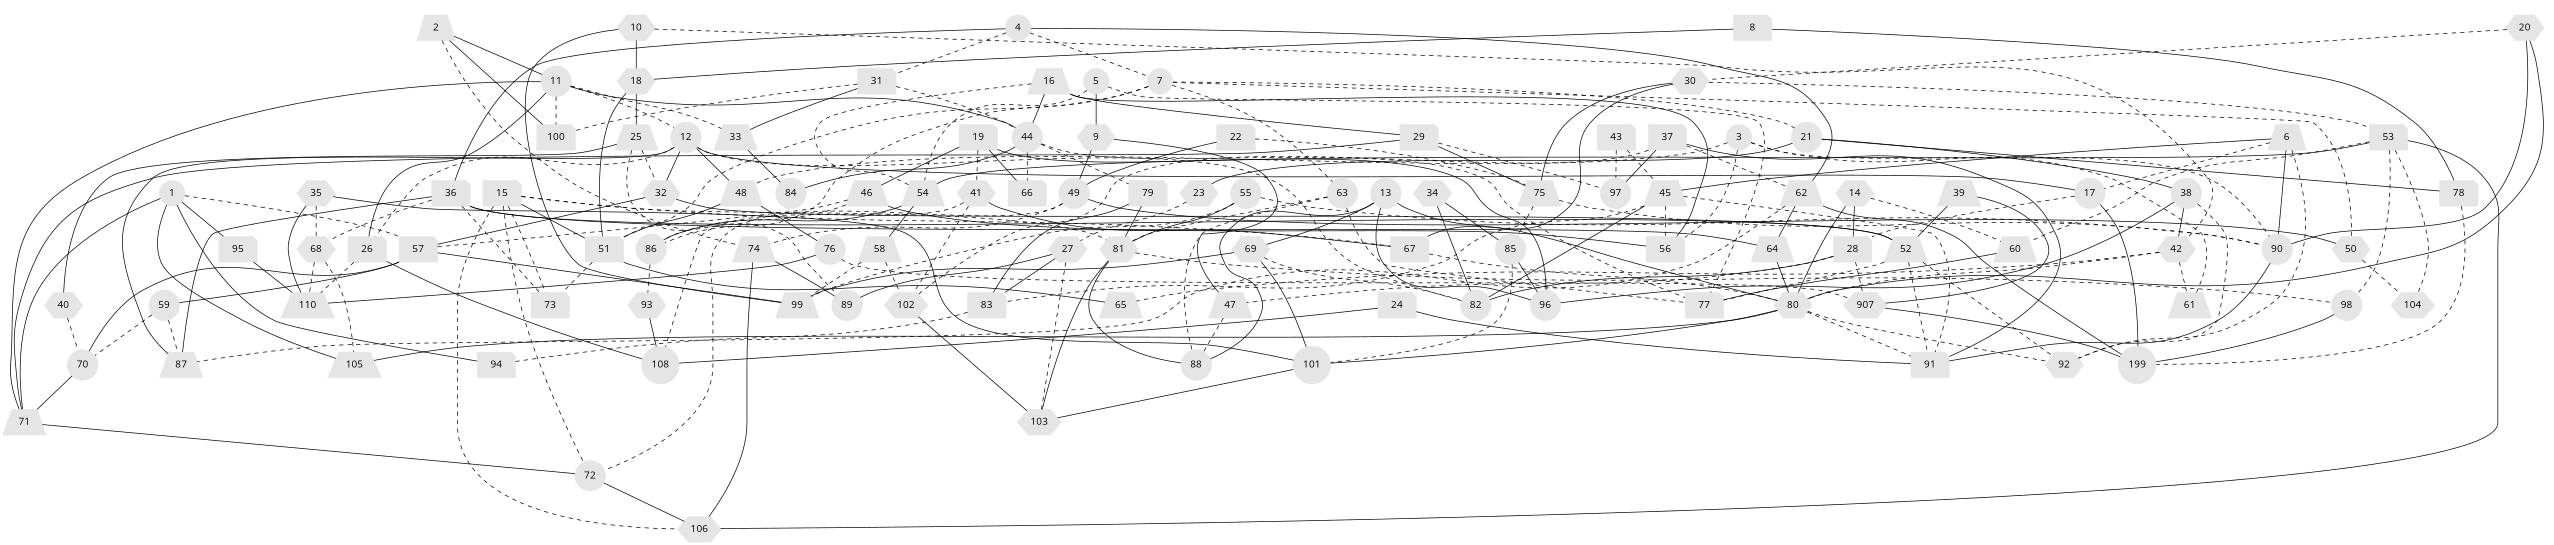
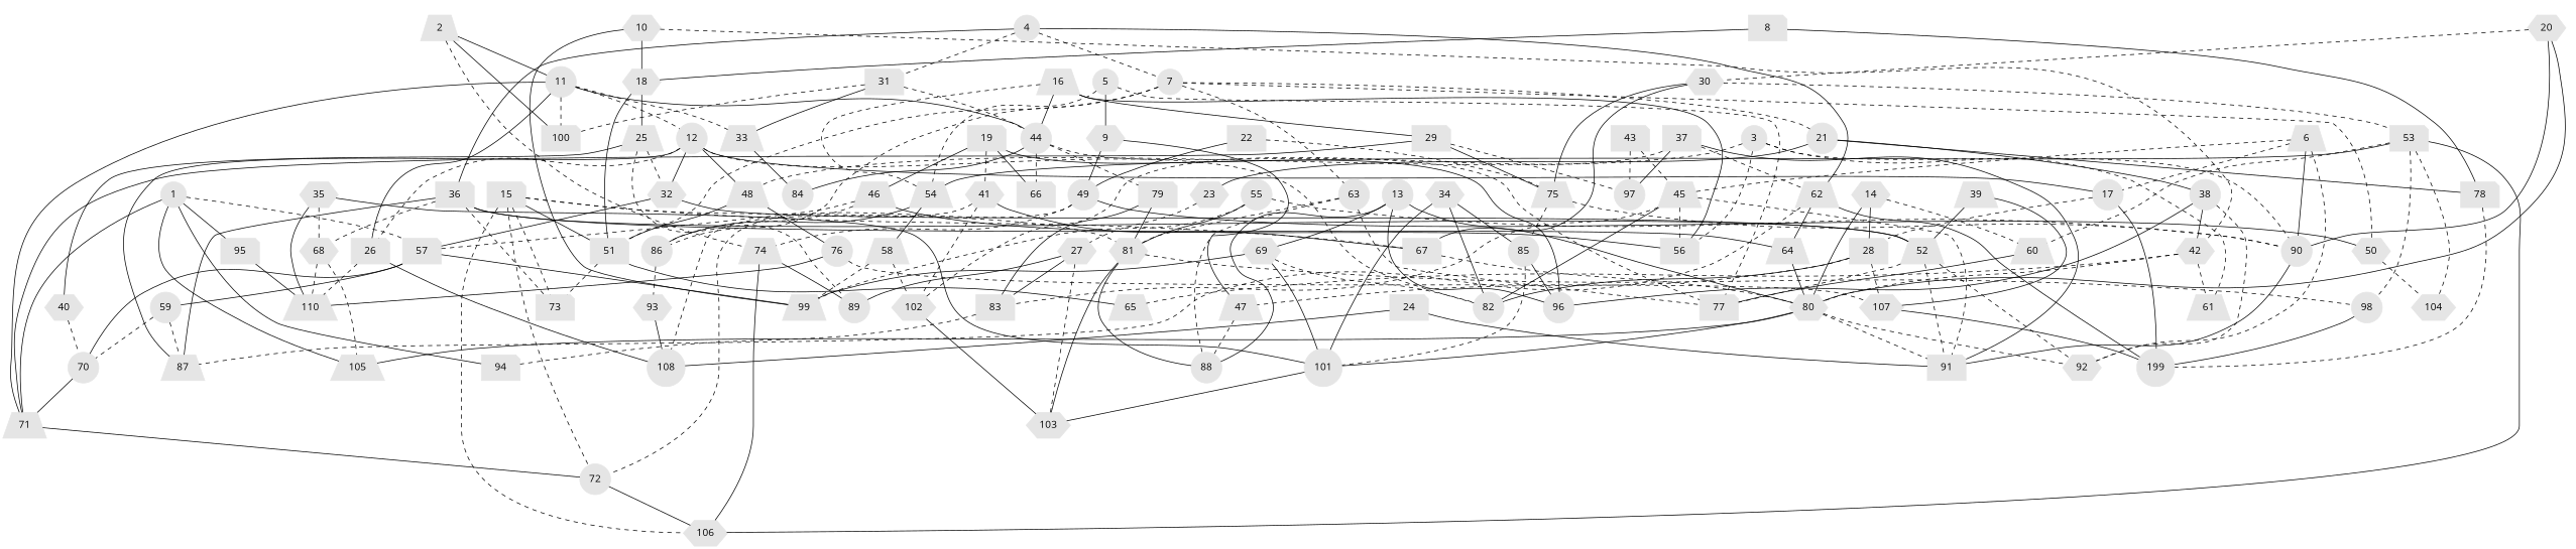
  graph {
    fontname="Open Sans"
    node [color=gray90 fontname="Open Sans" shape=circle style=filled]
    edge [fontname="Open Sans" style=solid]
    57 [shape=note]
    1
    71 [shape=trapezium]
    94 [shape=note]
    95 [shape=note]
    105 [shape=trapezium]
    99 [shape=trapezium]
    70
    59
    72
    110 [shape=trapezium]
    2 [shape=trapezium]
    11
    74 [shape=trapezium]
    100 [shape=note]
    12
    26 [shape=note]
    33 [shape=trapezium]
    44
    106 [shape=hexagon]
    89
    48 [shape=trapezium]
    3
    56 [shape=note]
    61 [shape=trapezium]
    90
    51 [shape=note]
    76
    91 [shape=note]
    4
    7
    31 [shape=note]
    36 [shape=note]
    62 [shape=trapezium]
    21
    50 [shape=hexagon]
    63
    86
    87 [shape=trapezium]
    73 [shape=note]
    52 [shape=trapezium]
    68 [shape=hexagon]
    64 [shape=trapezium]
    n44 [label=199]
    9 [shape=hexagon]
    5
    54 [shape=trapezium]
    77 [shape=note]
    47 [shape=trapezium]
    49
    58 [shape=trapezium]
    6 [shape=trapezium]
    17
    45 [shape=trapezium]
    92 [shape=hexagon]
    28 [shape=note]
    82
    83 [shape=note]
    78 [shape=note]
    23 [shape=hexagon]
    38
    104 [shape=hexagon]
    65 [shape=trapezium]
    88
    81 [shape=hexagon]
    93 [shape=hexagon]
    8 [shape=note]
    18 [shape=hexagon]
    25 [shape=trapezium]
    10 [shape=hexagon]
    42 [shape=hexagon]
    80 [shape=hexagon]
    32 [shape=hexagon]
    108
    84
    66 [shape=note]
    79 [shape=note]
    69 [shape=hexagon]
    13
    96
    101
    14 [shape=hexagon]
    60 [shape=trapezium]
-   107 [shape=hexagon label=907]
+   107 [shape=hexagon]
    15 [shape=note]
    67 [shape=note]
    103 [shape=hexagon]
    98
    16 [shape=trapezium]
    29 [shape=note]
    75 [shape=trapezium]
    97
    40 [shape=hexagon]
    19 [shape=note]
    41 [shape=hexagon]
    46 [shape=trapezium]
    102 [shape=hexagon]
    20 [shape=hexagon]
    30 [shape=hexagon]
    53 [shape=note]
    27 [shape=hexagon]
    22 [shape=note]
    85
    24 [shape=note]
    34 [shape=hexagon]
    35 [shape=hexagon]
    37 [shape=note]
    39 [shape=trapezium]
    43 [shape=note]
    55
    57 -- 99
    57 -- 70
    57 -- 59
    1 -- 57 [style=dashed]
    1 -- 71
    1 -- 94
    1 -- 95
    1 -- 105
    71 -- 72
    95 -- 110
    70 -- 71
    59 -- 70 [style=dashed]
    59 -- 87 [style=dashed]
    72 -- 106
    2 -- 11
    2 -- 74 [style=dashed]
    2 -- 100
    11 -- 71
    11 -- 100 [style=dashed]
    11 -- 12 [style=dashed]
    11 -- 26
    11 -- 33 [style=dashed]
    11 -- 44
    74 -- 106
    74 -- 89
    12 -- 26 [style=dashed]
    12 -- 48
    12 -- 87
    12 -- 17
    12 -- 82 [style=dashed]
    12 -- 32
    26 -- 110 [style=dashed]
    26 -- 108
    33 -- 84
    44 -- 77 [style=dashed]
    44 -- 84
    44 -- 66 [style=dashed]
    44 -- 79 [style=dashed]
    48 -- 51
    48 -- 76
    3 -- 48 [style=dashed]
    3 -- 56 [style=dashed]
    3 -- 61 [style=dashed]
    3 -- 90 [style=dashed]
    90 -- 91
    51 -- 73 [style=dashed]
    51 -- 65
    76 -- 110
    76 -- 107 [style=dashed]
    4 -- 7 [style=dashed]
    4 -- 31 [style=dashed]
    4 -- 36
    4 -- 62
    7 -- 51 [style=dashed]
    7 -- 21 [style=dashed]
    7 -- 50 [style=dashed]
    7 -- 63 [style=dashed]
    7 -- 86 [style=dashed]
    31 -- 100 [style=dashed]
    31 -- 33
    31 -- 44 [style=dashed]
    36 -- 87
    36 -- 73 [style=dashed]
    36 -- 52
    36 -- 68 [style=dashed]
    36 -- 64
    62 -- 87 [style=dashed]
    62 -- 64
    62 -- n44
    21 -- 78
    21 -- 23
    21 -- 38
    50 -- 104 [style=dashed]
    63 -- 77 [style=dashed]
    63 -- 88 [style=dashed]
    63 -- 81 [style=dashed]
    86 -- 93 [style=dashed]
    52 -- 91 [style=dashed]
    52 -- 77 [style=dashed]
    52 -- 92 [style=dashed]
    68 -- 105 [style=dashed]
    68 -- 110 [style=dashed]
    64 -- 80
    9 -- 47
    9 -- 49
    5 -- 9
    5 -- 54 [style=dashed]
    5 -- 77 [style=dashed]
    54 -- 86
    54 -- 58
    47 -- 88 [style=dashed]
    49 -- 72 [style=dashed]
    49 -- 74 [style=dashed]
    49 -- 50
    58 -- 99 [style=dashed]
    58 -- 102 [style=dashed]
    6 -- 90
    6 -- 17 [style=dashed]
-   6 -- 45
+   6 -- 45 [style=dashed]
    6 -- 92 [style=dashed]
    17 -- n44
    17 -- 28 [style=dashed]
    45 -- 56 [style=dashed]
    45 -- 91 [style=dashed]
    45 -- 82
    45 -- 83 [style=dashed]
    28 -- 47 [style=dashed]
    28 -- 82
    28 -- 107 [style=dashed]
    83 -- 94 [style=dashed]
    78 -- n44 [style=dashed]
    23 -- 27 [style=dashed]
    38 -- 92 [style=dashed]
    38 -- 42
    38 -- 96
    81 -- 88
    81 -- 103
    81 -- 98 [style=dashed]
    93 -- 108
    8 -- 78
    8 -- 18
    18 -- 51
    18 -- 25
    25 -- 89 [style=dashed]
    25 -- 32 [style=dashed]
    25 -- 40
    10 -- 99
    10 -- 18
    10 -- 42 [style=dashed]
    42 -- 61 [style=dashed]
    42 -- 65 [style=dashed]
    42 -- 80 [style=dashed]
    80 -- 105
    80 -- 91 [style=dashed]
    80 -- 92 [style=dashed]
    80 -- 101
    32 -- 57
    32 -- 52
    79 -- 83
    79 -- 81
    69 -- 99
    69 -- 82 [style=dashed]
    69 -- 101
    13 -- 88
    13 -- 80
    13 -- 69
    13 -- 96
    101 -- 103
    14 -- 28
    14 -- 80
    14 -- 60 [style=dashed]
    60 -- 77
    107 -- n44
    15 -- 72 [style=dashed]
    15 -- 106 [style=dashed]
    15 -- 51
    15 -- 73 [style=dashed]
    15 -- 81 [style=dashed]
    15 -- 67 [style=dashed]
    67 -- 80 [style=dashed]
    98 -- n44
    16 -- 44
    16 -- 56
    16 -- 54 [style=dashed]
    16 -- 29
    29 -- 71
    29 -- 75
    29 -- 97 [style=dashed]
    75 -- 90 [style=dashed]
    75 -- 85 [style=dashed]
    40 -- 70 [style=dashed]
    19 -- 66
    19 -- 96
    19 -- 41 [style=dashed]
    19 -- 46
    41 -- 108 [style=dashed]
    41 -- 67
    41 -- 102 [style=dashed]
    46 -- 57 [style=dashed]
    46 -- 56
    46 -- 86 [style=dashed]
    102 -- 103
    20 -- 90
    20 -- 80
    20 -- 30 [style=dashed]
    30 -- 67
    30 -- 75
    30 -- 53 [style=dashed]
    53 -- 106
    53 -- 54
    53 -- 104 [style=dashed]
    53 -- 60 [style=dashed]
    53 -- 98 [style=dashed]
    27 -- 89
    27 -- 83
    27 -- 103 [style=dashed]
    22 -- 49
    22 -- 75 [style=dashed]
    85 -- 96
    85 -- 101 [style=dashed]
    24 -- 91
    24 -- 108
    34 -- 82
+   34 -- 101
    34 -- 85
    35 -- 110
    35 -- 68 [style=dashed]
    35 -- 101
    37 -- 91
    37 -- 62 [style=dashed]
    37 -- 97
    37 -- 102 [style=dashed]
    39 -- 52
    39 -- 107
    43 -- 45 [style=dashed]
    43 -- 97 [style=dashed]
    55 -- 99 [style=dashed]
    55 -- 90 [style=dashed]
    55 -- 81
  }
